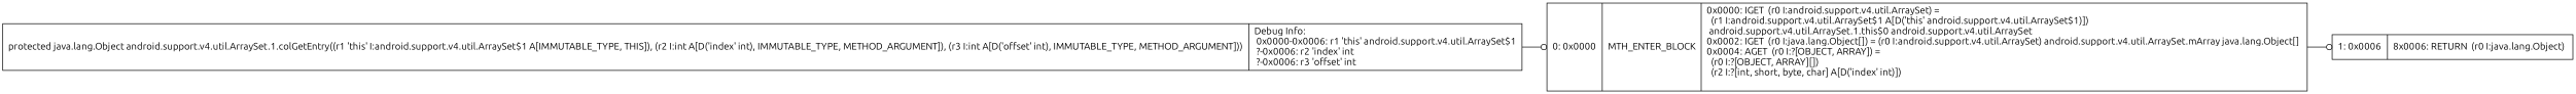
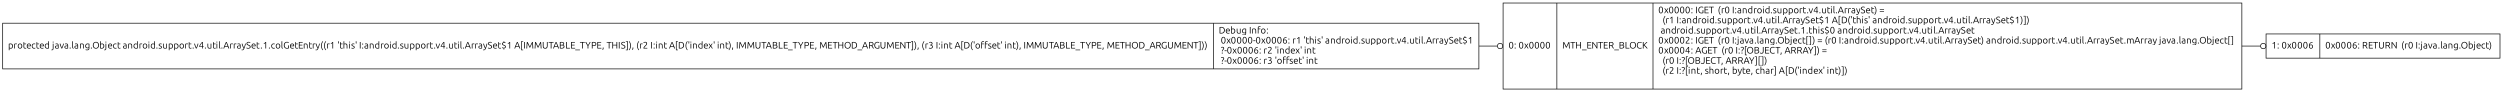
  digraph {
    rankdir=LR
    fontname=Ubuntu
    node [shape=record fontname=Ubuntu]
    edge [arrowhead=odot fontname=Ubuntu]
    n1 [label="{0\:\ 0x0000|MTH_ENTER_BLOCK\l|0x0000: IGET  (r0 I:android.support.v4.util.ArraySet) = \l  (r1 I:android.support.v4.util.ArraySet$1 A[D('this' android.support.v4.util.ArraySet$1)])\l android.support.v4.util.ArraySet.1.this$0 android.support.v4.util.ArraySet \l0x0002: IGET  (r0 I:java.lang.Object[]) = (r0 I:android.support.v4.util.ArraySet) android.support.v4.util.ArraySet.mArray java.lang.Object[] \l0x0004: AGET  (r0 I:?[OBJECT, ARRAY]) = \l  (r0 I:?[OBJECT, ARRAY][])\l  (r2 I:?[int, short, byte, char] A[D('index' int)])\l \l}"]
-   n2 [label="{1\:\ 0x0006|8x0006: RETURN  (r0 I:java.lang.Object) \l}"]
+   n2 [label="{1\:\ 0x0006|0x0006: RETURN  (r0 I:java.lang.Object) \l}"]
    n3 [label="{protected java.lang.Object android.support.v4.util.ArraySet.1.colGetEntry((r1 'this' I:android.support.v4.util.ArraySet$1 A[IMMUTABLE_TYPE, THIS]), (r2 I:int A[D('index' int), IMMUTABLE_TYPE, METHOD_ARGUMENT]), (r3 I:int A[D('offset' int), IMMUTABLE_TYPE, METHOD_ARGUMENT]))  | Debug Info:\l  0x0000\-0x0006: r1 'this' android.support.v4.util.ArraySet$1\l  ?\-0x0006: r2 'index' int\l  ?\-0x0006: r3 'offset' int\l}"]
    n1 -> n2
    n3 -> n1
  }
